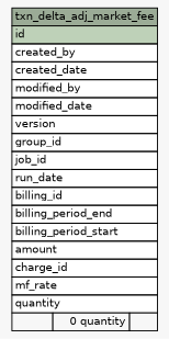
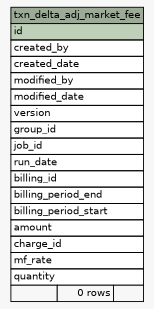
  digraph {
    bgcolor="#f7f7f7"
    fontname=Helvetica
    fontsize=11
    nodesep=0.18
    rankdir=RL
    ranksep=0.46
-   n1 [fontname=Helvetica fontsize=11 label=<     <TABLE BORDER="0" CELLBORDER="1" CELLSPACING="0" BGCOLOR="#ffffff">       <TR><TD COLSPAN="3" BGCOLOR="#9bab96" ALIGN="CENTER">txn_delta_adj_market_fee</TD></TR>       <TR><TD PORT="id" COLSPAN="3" BGCOLOR="#bed1b8" ALIGN="LEFT">id</TD></TR>       <TR><TD PORT="created_by" COLSPAN="3" ALIGN="LEFT">created_by</TD></TR>       <TR><TD PORT="created_date" COLSPAN="3" ALIGN="LEFT">created_date</TD></TR>       <TR><TD PORT="modified_by" COLSPAN="3" ALIGN="LEFT">modified_by</TD></TR>       <TR><TD PORT="modified_date" COLSPAN="3" ALIGN="LEFT">modified_date</TD></TR>       <TR><TD PORT="version" COLSPAN="3" ALIGN="LEFT">version</TD></TR>       <TR><TD PORT="group_id" COLSPAN="3" ALIGN="LEFT">group_id</TD></TR>       <TR><TD PORT="job_id" COLSPAN="3" ALIGN="LEFT">job_id</TD></TR>       <TR><TD PORT="run_date" COLSPAN="3" ALIGN="LEFT">run_date</TD></TR>       <TR><TD PORT="billing_id" COLSPAN="3" ALIGN="LEFT">billing_id</TD></TR>       <TR><TD PORT="billing_period_end" COLSPAN="3" ALIGN="LEFT">billing_period_end</TD></TR>       <TR><TD PORT="billing_period_start" COLSPAN="3" ALIGN="LEFT">billing_period_start</TD></TR>       <TR><TD PORT="amount" COLSPAN="3" ALIGN="LEFT">amount</TD></TR>       <TR><TD PORT="charge_id" COLSPAN="3" ALIGN="LEFT">charge_id</TD></TR>       <TR><TD PORT="mf_rate" COLSPAN="3" ALIGN="LEFT">mf_rate</TD></TR>       <TR><TD PORT="quantity" COLSPAN="3" ALIGN="LEFT">quantity</TD></TR>       <TR><TD ALIGN="LEFT" BGCOLOR="#f7f7f7">  </TD><TD ALIGN="RIGHT" BGCOLOR="#f7f7f7">0 quantity</TD><TD ALIGN="RIGHT" BGCOLOR="#f7f7f7">  </TD></TR>     </TABLE>> shape=plaintext]
+   n1 [fontname=Helvetica fontsize=11 label=<     <TABLE BORDER="0" CELLBORDER="1" CELLSPACING="0" BGCOLOR="#ffffff">       <TR><TD COLSPAN="3" BGCOLOR="#9bab96" ALIGN="CENTER">txn_delta_adj_market_fee</TD></TR>       <TR><TD PORT="id" COLSPAN="3" BGCOLOR="#bed1b8" ALIGN="LEFT">id</TD></TR>       <TR><TD PORT="created_by" COLSPAN="3" ALIGN="LEFT">created_by</TD></TR>       <TR><TD PORT="created_date" COLSPAN="3" ALIGN="LEFT">created_date</TD></TR>       <TR><TD PORT="modified_by" COLSPAN="3" ALIGN="LEFT">modified_by</TD></TR>       <TR><TD PORT="modified_date" COLSPAN="3" ALIGN="LEFT">modified_date</TD></TR>       <TR><TD PORT="version" COLSPAN="3" ALIGN="LEFT">version</TD></TR>       <TR><TD PORT="group_id" COLSPAN="3" ALIGN="LEFT">group_id</TD></TR>       <TR><TD PORT="job_id" COLSPAN="3" ALIGN="LEFT">job_id</TD></TR>       <TR><TD PORT="run_date" COLSPAN="3" ALIGN="LEFT">run_date</TD></TR>       <TR><TD PORT="billing_id" COLSPAN="3" ALIGN="LEFT">billing_id</TD></TR>       <TR><TD PORT="billing_period_end" COLSPAN="3" ALIGN="LEFT">billing_period_end</TD></TR>       <TR><TD PORT="billing_period_start" COLSPAN="3" ALIGN="LEFT">billing_period_start</TD></TR>       <TR><TD PORT="amount" COLSPAN="3" ALIGN="LEFT">amount</TD></TR>       <TR><TD PORT="charge_id" COLSPAN="3" ALIGN="LEFT">charge_id</TD></TR>       <TR><TD PORT="mf_rate" COLSPAN="3" ALIGN="LEFT">mf_rate</TD></TR>       <TR><TD PORT="quantity" COLSPAN="3" ALIGN="LEFT">quantity</TD></TR>       <TR><TD ALIGN="LEFT" BGCOLOR="#f7f7f7">  </TD><TD ALIGN="RIGHT" BGCOLOR="#f7f7f7">0 rows</TD><TD ALIGN="RIGHT" BGCOLOR="#f7f7f7">  </TD></TR>     </TABLE>> shape=plaintext]
  }
